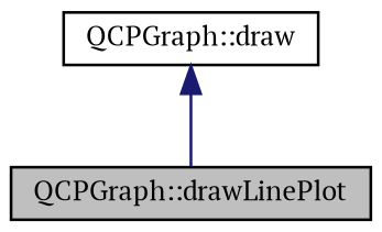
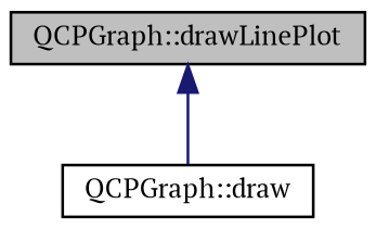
  digraph {
    rankdir=TB
    fontname="PT Serif"
    node [color=black fontname="PT Serif" fontsize=10 shape=record style=filled]
    n1 [fillcolor=grey75 fontcolor=black height=0.2 label="QCPGraph::drawLinePlot" width=0.4]
    n2 [fillcolor=white height=0.2 label="QCPGraph::draw" width=0.4]
-   n2 -> n1 [color=midnightblue dir=back fontname="PT Serif" fontsize=10 labelfontname=Helvetica labelfontsize=10 style=solid]
+   n1 -> n2 [color=midnightblue dir=back fontname="PT Serif" fontsize=10 labelfontname=Helvetica labelfontsize=10 style=solid]
  }
